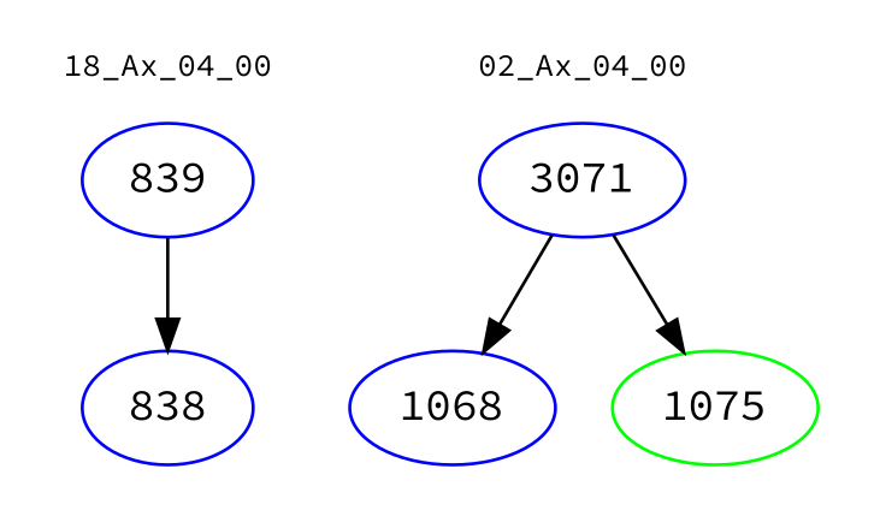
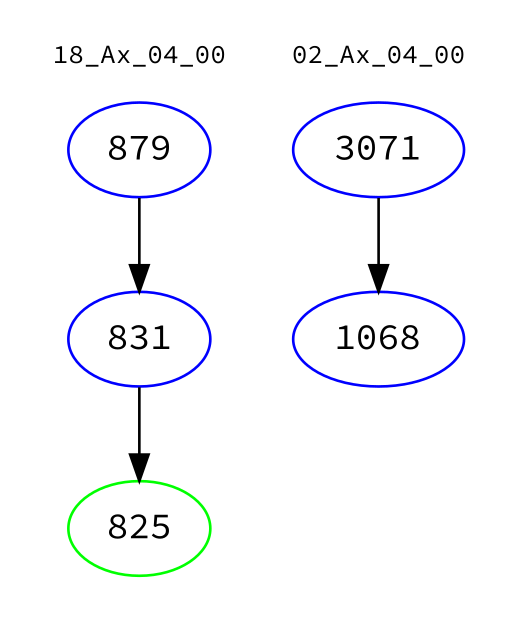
  digraph {
    fontname="Source Code Pro"
    node [color=blue fontname="Source Code Pro"]
    edge [color=black fontname="Source Code Pro"]
-   n1 [label=838]
-   n3 [label=839]
+   n1 [label=831]
+   n2 [color=green label=825]
+   n3 [label=879]
    n4 [label=3071]
    n5 [label=1068]
-   n6 [color=green label=1075]
    subgraph cluster_1 {
      color=white
      fontsize=10
      label="18_Ax_04_00"
      n1
+     n2
      n3
    }
    subgraph cluster_2 {
      color=white
      fontsize=10
      label="02_Ax_04_00"
      n4
      n5
-     n6
    }
+   n1 -> n2
    n3 -> n1
    n4 -> n5
-   n4 -> n6
  }
